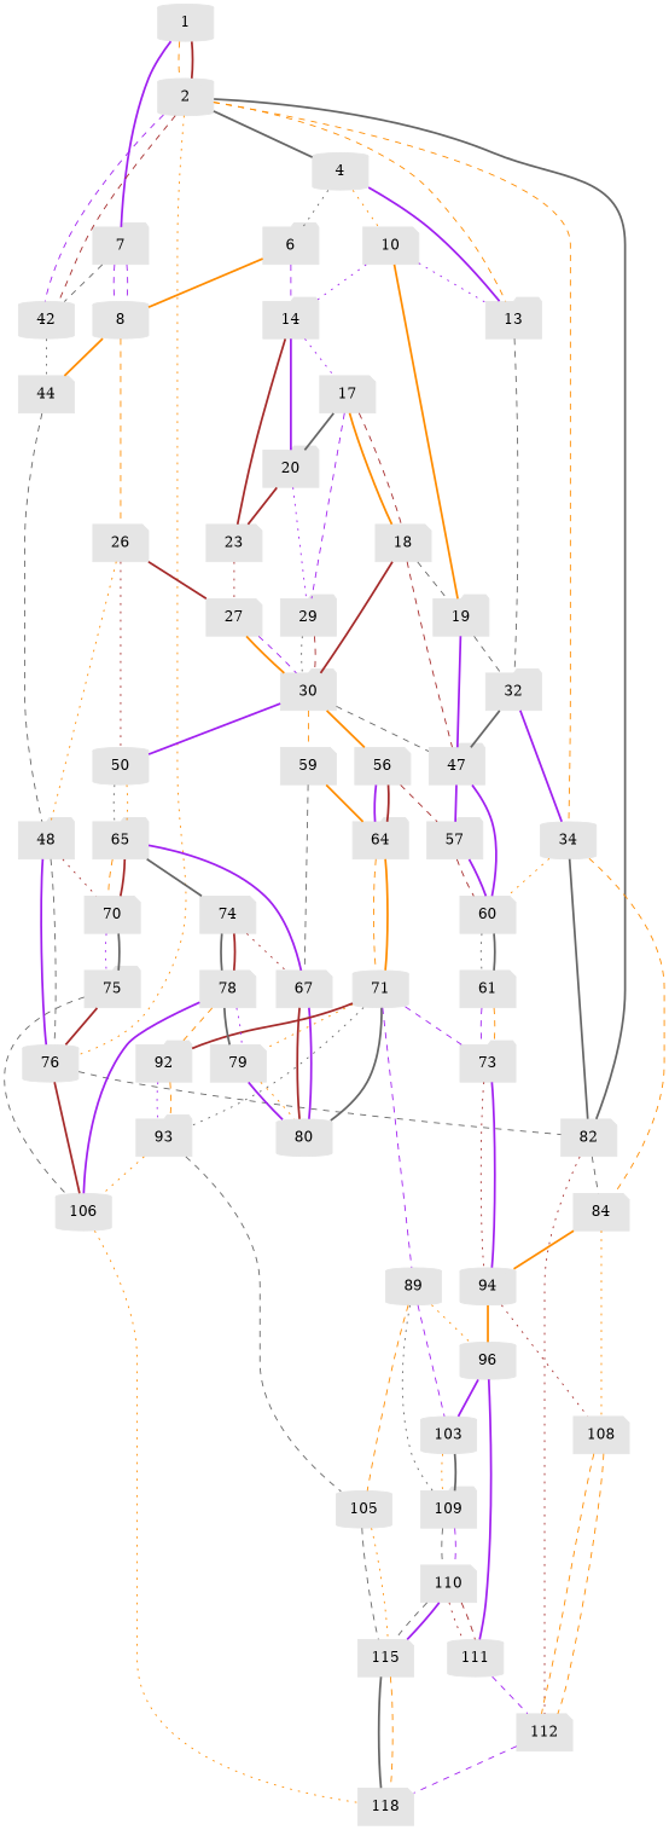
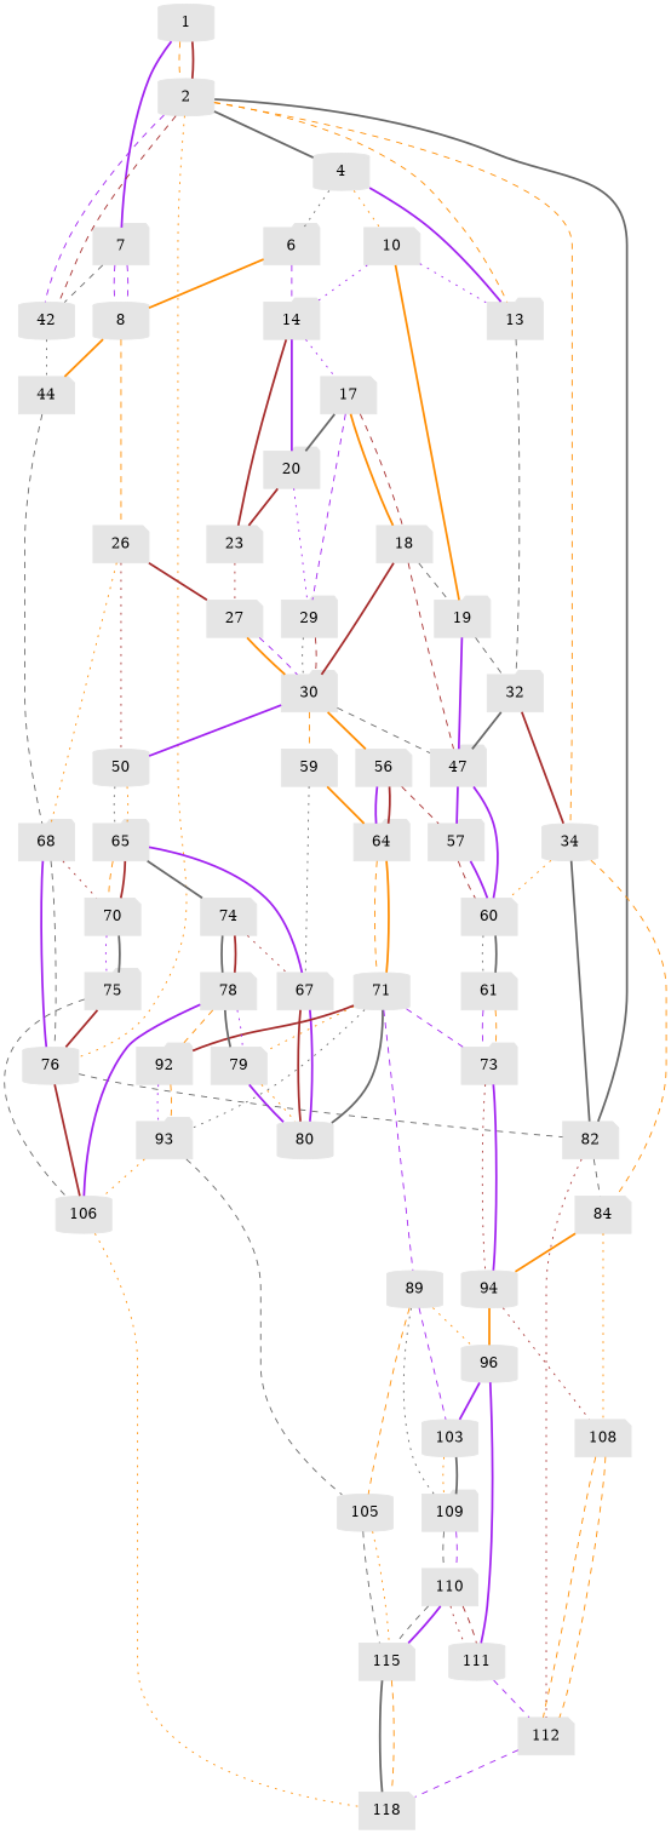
  graph {
    node [color=gray90 shape=note style=filled]
    edge [color=purple style=bold]
    1 [shape=cylinder]
    2 [shape=cylinder super="+3"]
    7 [shape=folder]
    4 [shape=cylinder super="+5"]
    13 [shape=folder]
    34 [shape=cylinder super="+35+62"]
    42 [shape=cylinder super="+43"]
    76 [shape=cylinder super="+86"]
    82 [super="+85+83"]
    8 [shape=cylinder super="+25"]
    6 [shape=folder super="+9"]
    10 [super="+11"]
    32 [shape=folder super="+33"]
    84 [super="+95"]
    60
    44 [super="+54"]
    106 [shape=cylinder super="+107"]
    112 [super="+116"]
    14 [shape=folder super="+22+15"]
    19 [shape=folder super="+36"]
    26 [super="+49"]
    17 [super="+21"]
    20 [shape=folder super="+24"]
    23 [super="+28"]
    27
    50 [shape=cylinder]
-   68 [shape=folder super="+69" label=48]
+   68 [shape=folder super="+69"]
    47 [shape=folder super="+48"]
    18 [super="+41"]
    29 [shape=folder]
    30 [shape=folder super="+38"]
    56
    59 [super="+63"]
    57 [shape=folder]
    65 [shape=folder super="+66"]
    70
    64 [shape=folder]
    67
    73 [shape=folder]
    61
    94 [shape=cylinder super="+98"]
    108
    74
    71 [shape=cylinder super="+81+72"]
    80 [shape=cylinder]
    79
    89 [shape=cylinder super="+90+101"]
    92 [shape=folder]
    93 [shape=folder super="+104"]
    75 [shape=folder super="+77"]
    78 [super="+99"]
    96 [shape=cylinder super="+97"]
    103 [shape=cylinder]
    105 [shape=cylinder]
    109 [shape=folder]
    118
    111 [shape=cylinder]
    115
    110
    1 -- 2 [color=darkorange style=dashed]
    1 -- 2 [color=brown]
    1 -- 7
    2 -- 4 [color=gray40]
    2 -- 13 [color=darkorange style=dashed]
    2 -- 34 [color=darkorange style=dashed]
    2 -- 42 [style=dashed]
    2 -- 42 [color=brown style=dashed]
    2 -- 76 [color=darkorange style=dotted]
    2 -- 82 [color=gray40]
    7 -- 42 [color=gray40 style=dashed]
    7 -- 8 [style=dashed]
    7 -- 8 [style=dashed]
    4 -- 13
    4 -- 6 [color=gray40 style=dotted]
    4 -- 10 [color=darkorange style=dotted]
    13 -- 32 [color=gray40 style=dashed]
    34 -- 82 [color=gray40]
    34 -- 84 [color=darkorange style=dashed]
    34 -- 60 [color=darkorange style=dotted]
    42 -- 44 [color=gray40 style=dotted weight=2]
    76 -- 82 [color=gray40 style=dashed]
    76 -- 106 [color=brown weight=2]
    82 -- 84 [color=gray40 style=dashed weight=2]
    82 -- 112 [color=brown style=dotted]
    8 -- 44 [color=darkorange]
    8 -- 26 [color=darkorange style=dashed weight=2]
    6 -- 8 [color=darkorange]
    6 -- 14 [style=dashed]
    10 -- 13 [style=dotted]
    10 -- 14 [style=dotted]
    10 -- 19 [color=darkorange]
-   32 -- 34
+   32 -- 34 [color=brown]
    32 -- 47 [color=gray40]
    84 -- 94 [color=darkorange]
    84 -- 108 [color=darkorange style=dotted]
    60 -- 61 [color=gray40 style=dotted]
    60 -- 61 [color=gray40]
    44 -- 68 [color=gray40 style=dashed]
    106 -- 118 [color=darkorange style=dotted]
    112 -- 118 [style=dashed]
    14 -- 17 [style=dotted]
    14 -- 20
    14 -- 23 [color=brown weight=2]
    19 -- 32 [color=gray40 style=dashed]
    19 -- 47
    26 -- 27 [color=brown]
    26 -- 50 [color=brown style=dotted]
    26 -- 68 [color=darkorange style=dotted]
    17 -- 20 [color=gray40]
    17 -- 18 [color=darkorange]
    17 -- 18 [color=brown style=dashed]
    17 -- 29 [style=dashed]
    20 -- 23 [color=brown]
    20 -- 29 [style=dotted]
    23 -- 27 [color=brown style=dotted]
    27 -- 30 [color=darkorange]
    27 -- 30 [style=dashed]
    50 -- 65 [color=gray40 style=dotted]
    50 -- 65 [color=darkorange style=dotted]
    68 -- 76
    68 -- 76 [color=gray40 style=dashed]
    68 -- 70 [color=brown style=dotted]
    47 -- 60
    47 -- 57
    18 -- 19 [color=gray40 style=dashed weight=2]
    18 -- 47 [color=brown style=dashed]
    18 -- 30 [color=brown]
    29 -- 30 [color=gray40 style=dotted]
    29 -- 30 [color=brown style=dashed]
    30 -- 50
    30 -- 47 [color=gray40 style=dashed]
    30 -- 56 [color=darkorange]
    30 -- 59 [color=darkorange style=dashed weight=2]
    56 -- 57 [color=brown style=dashed]
    56 -- 64
    56 -- 64 [color=brown]
    59 -- 64 [color=darkorange]
-   59 -- 67 [color=gray40 style=dashed]
+   59 -- 67 [color=gray40 style=dotted]
    57 -- 60 [color=brown style=dashed]
    57 -- 60
    65 -- 70 [color=darkorange style=dashed]
    65 -- 70 [color=brown]
    65 -- 67
    65 -- 74 [color=gray40]
    70 -- 75 [style=dotted]
    70 -- 75 [color=gray40]
    64 -- 71 [color=darkorange style=dashed]
    64 -- 71 [color=darkorange]
    67 -- 80 [color=brown]
    67 -- 80
    73 -- 94 [color=brown style=dotted]
    73 -- 94
    61 -- 73 [style=dashed]
    61 -- 73 [color=darkorange style=dashed]
    94 -- 108 [color=brown style=dotted]
    94 -- 96 [color=darkorange]
    108 -- 112 [color=darkorange style=dashed]
    108 -- 112 [color=darkorange style=dashed]
    74 -- 67 [color=brown style=dotted]
    74 -- 78 [color=gray40]
    74 -- 78 [color=brown]
    71 -- 73 [style=dashed]
    71 -- 80 [color=gray40]
    71 -- 79 [color=darkorange style=dotted]
    71 -- 89 [style=dashed weight=2]
    71 -- 92 [color=brown]
    71 -- 93 [color=gray40 style=dotted]
    79 -- 80
    79 -- 80 [color=darkorange style=dotted]
    89 -- 96 [color=darkorange style=dotted]
    89 -- 103 [style=dashed]
    89 -- 105 [color=darkorange style=dashed]
    89 -- 109 [color=gray40 style=dotted]
    92 -- 93 [style=dotted]
    92 -- 93 [color=darkorange style=dashed]
    93 -- 106 [color=darkorange style=dotted]
    93 -- 105 [color=gray40 style=dashed]
    75 -- 76 [color=brown]
    75 -- 106 [color=gray40 style=dashed]
    78 -- 106
    78 -- 79 [color=gray40]
    78 -- 79 [style=dotted]
    78 -- 92 [color=darkorange style=dashed]
    96 -- 103
    96 -- 111
    103 -- 109 [color=darkorange style=dotted]
    103 -- 109 [color=gray40]
    105 -- 115 [color=gray40 style=dashed]
    105 -- 115 [color=darkorange style=dotted]
    109 -- 110 [color=gray40 style=dashed]
    109 -- 110 [style=dashed]
    111 -- 112 [style=dashed]
    115 -- 118 [color=gray40]
    115 -- 118 [color=darkorange style=dashed]
    110 -- 111 [color=brown style=dotted]
    110 -- 111 [color=brown style=dashed]
    110 -- 115 [color=gray40 style=dashed]
    110 -- 115
  }
